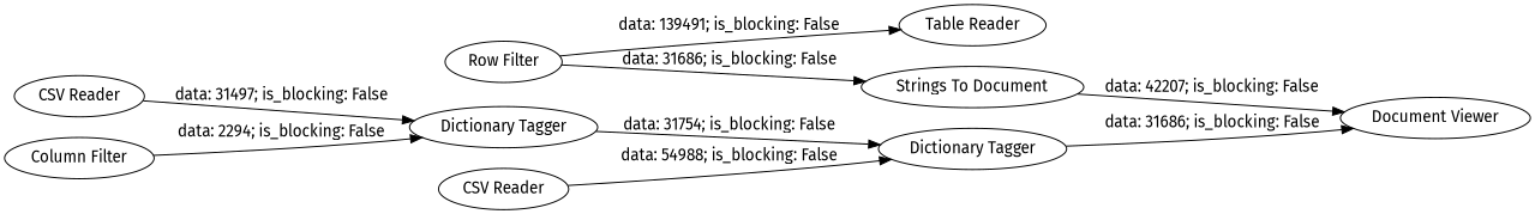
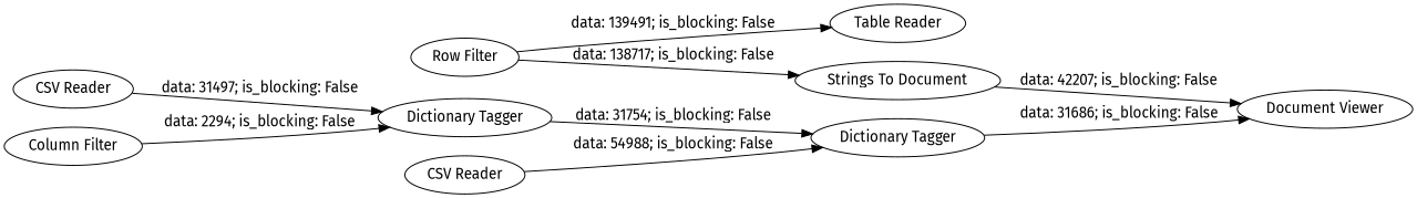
  digraph {
    fontname="Fira Sans"
    rankdir=LR
    node [fontname="Fira Sans"]
    edge [fontname="Fira Sans"]
    n1 [label="Table Reader"]
    n2 [label="Row Filter"]
    n3 [label="Strings To Document"]
    n4 [label="CSV Reader"]
    n5 [label="Dictionary Tagger"]
    n6 [label="Dictionary Tagger"]
    n7 [label="Document Viewer"]
    n8 [label="Column Filter"]
    n9 [label="CSV Reader"]
    n2 -> n1 [label="data: 139491; is_blocking: False"]
-   n2 -> n3 [label="data: 31686; is_blocking: False"]
+   n2 -> n3 [label="data: 138717; is_blocking: False"]
    n3 -> n7 [label="data: 42207; is_blocking: False"]
    n4 -> n5 [label="data: 31497; is_blocking: False"]
    n5 -> n6 [label="data: 31754; is_blocking: False"]
    n6 -> n7 [label="data: 31686; is_blocking: False"]
    n8 -> n5 [label="data: 2294; is_blocking: False"]
    n9 -> n6 [label="data: 54988; is_blocking: False"]
  }
